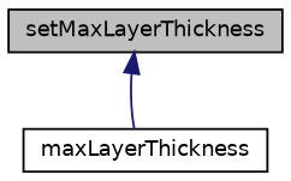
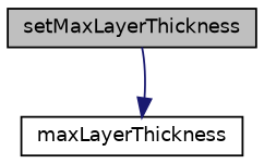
  digraph {
    rankdir=TB
    node [color=black fontname=Helvetica fontsize=10 shape=record]
    n1 [fillcolor=grey75 fontcolor=black height=0.2 label=setMaxLayerThickness style=filled width=0.4]
    n2 [height=0.2 label=maxLayerThickness width=0.4]
-   n1 -> n2 [color=midnightblue dir=back fontname=Helvetica fontsize=10 labelfontname=Helvetica labelfontsize=10 style=solid]
+   n2 -> n1 [color=midnightblue dir=back fontname=Helvetica fontsize=10 labelfontname=Helvetica labelfontsize=10 style=solid]
  }
